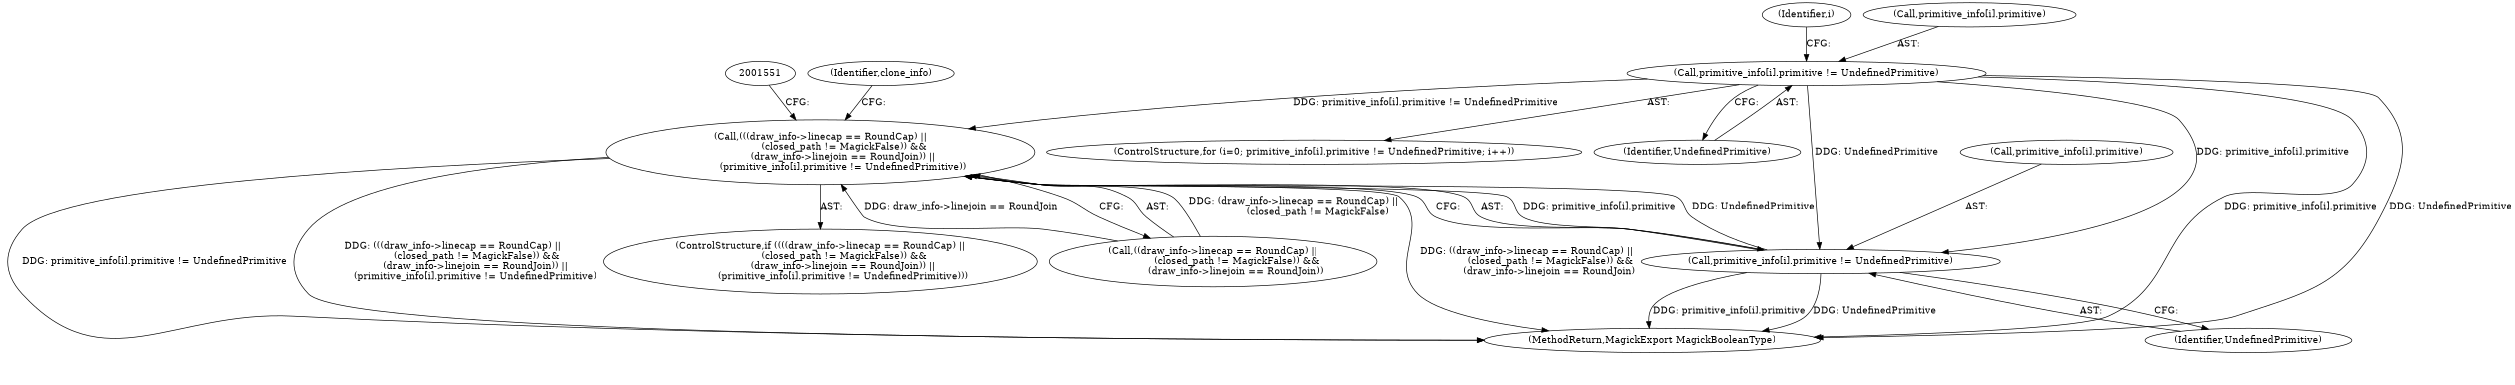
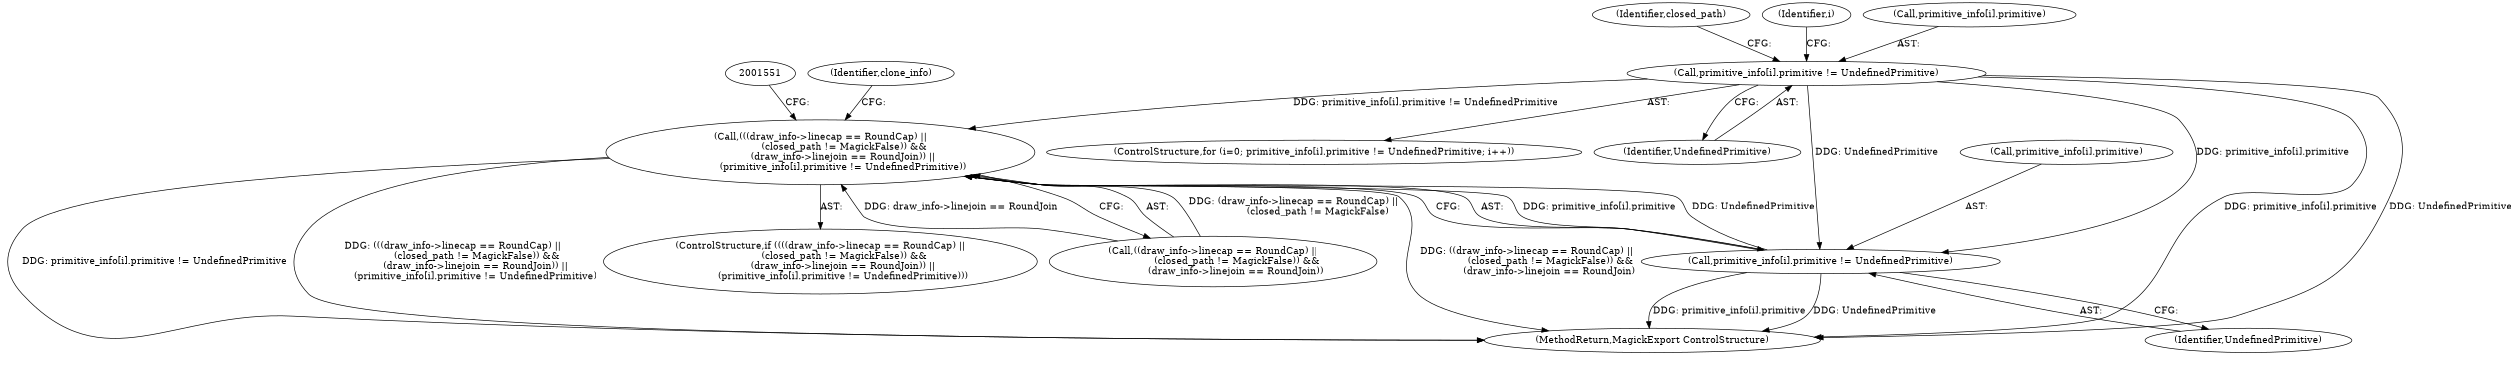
  digraph {
    n1 [label="(Call,primitive_info[i].primitive != UndefinedPrimitive)"]
    n2 [label="(Call,(((draw_info->linecap == RoundCap) ||\n                (closed_path != MagickFalse)) &&\n               (draw_info->linejoin == RoundJoin)) ||\n               (primitive_info[i].primitive != UndefinedPrimitive))"]
    n3 [label="(Call,primitive_info[i].primitive != UndefinedPrimitive)"]
    n4 [label="(ControlStructure,for (i=0; primitive_info[i].primitive != UndefinedPrimitive; i++))"]
    n5 [label="(Identifier,UndefinedPrimitive)"]
-   n6 [label="(MethodReturn,MagickExport MagickBooleanType)"]
+   n6 [label="(MethodReturn,MagickExport ControlStructure)"]
    n7 [label="(ControlStructure,if ((((draw_info->linecap == RoundCap) ||\n                (closed_path != MagickFalse)) &&\n               (draw_info->linejoin == RoundJoin)) ||\n               (primitive_info[i].primitive != UndefinedPrimitive)))"]
    n8 [label="(Call,((draw_info->linecap == RoundCap) ||\n                (closed_path != MagickFalse)) &&\n               (draw_info->linejoin == RoundJoin))"]
    n9 [label="(Identifier,UndefinedPrimitive)"]
+   n10 [label="(Identifier,closed_path)"]
    n11 [label="(Identifier,i)"]
    n12 [label="(Call,primitive_info[i].primitive)"]
    n13 [label="(Identifier,clone_info)"]
    n14 [label="(Call,primitive_info[i].primitive)"]
    n15 [label=2001551]
    n1 -> n2 [label="DDG: primitive_info[i].primitive != UndefinedPrimitive"]
    n1 -> n3 [label="DDG: primitive_info[i].primitive"]
    n1 -> n3 [label="DDG: UndefinedPrimitive"]
    n1 -> n4 [label="AST: "]
    n1 -> n5 [label="CFG: "]
    n1 -> n6 [label="DDG: UndefinedPrimitive"]
    n1 -> n6 [label="DDG: primitive_info[i].primitive"]
    n2 -> n3 [label="CFG: "]
    n2 -> n6 [label="DDG: primitive_info[i].primitive != UndefinedPrimitive"]
    n2 -> n6 [label="DDG: (((draw_info->linecap == RoundCap) ||\n                (closed_path != MagickFalse)) &&\n               (draw_info->linejoin == RoundJoin)) ||\n               (primitive_info[i].primitive != UndefinedPrimitive)"]
    n2 -> n6 [label="DDG: ((draw_info->linecap == RoundCap) ||\n                (closed_path != MagickFalse)) &&\n               (draw_info->linejoin == RoundJoin)"]
    n2 -> n7 [label="AST: "]
    n2 -> n8 [label="CFG: "]
    n3 -> n2 [label="AST: "]
    n3 -> n2 [label="DDG: primitive_info[i].primitive"]
    n3 -> n2 [label="DDG: UndefinedPrimitive"]
    n3 -> n6 [label="DDG: primitive_info[i].primitive"]
    n3 -> n6 [label="DDG: UndefinedPrimitive"]
    n3 -> n9 [label="CFG: "]
    n5 -> n1 [label="AST: "]
    n8 -> n2 [label="AST: "]
    n8 -> n2 [label="DDG: (draw_info->linecap == RoundCap) ||\n                (closed_path != MagickFalse)"]
    n8 -> n2 [label="DDG: draw_info->linejoin == RoundJoin"]
    n9 -> n3 [label="AST: "]
+   n10 -> n1 [label="CFG: "]
    n11 -> n1 [label="CFG: "]
    n12 -> n3 [label="AST: "]
    n13 -> n2 [label="CFG: "]
    n14 -> n1 [label="AST: "]
    n15 -> n2 [label="CFG: "]
  }
